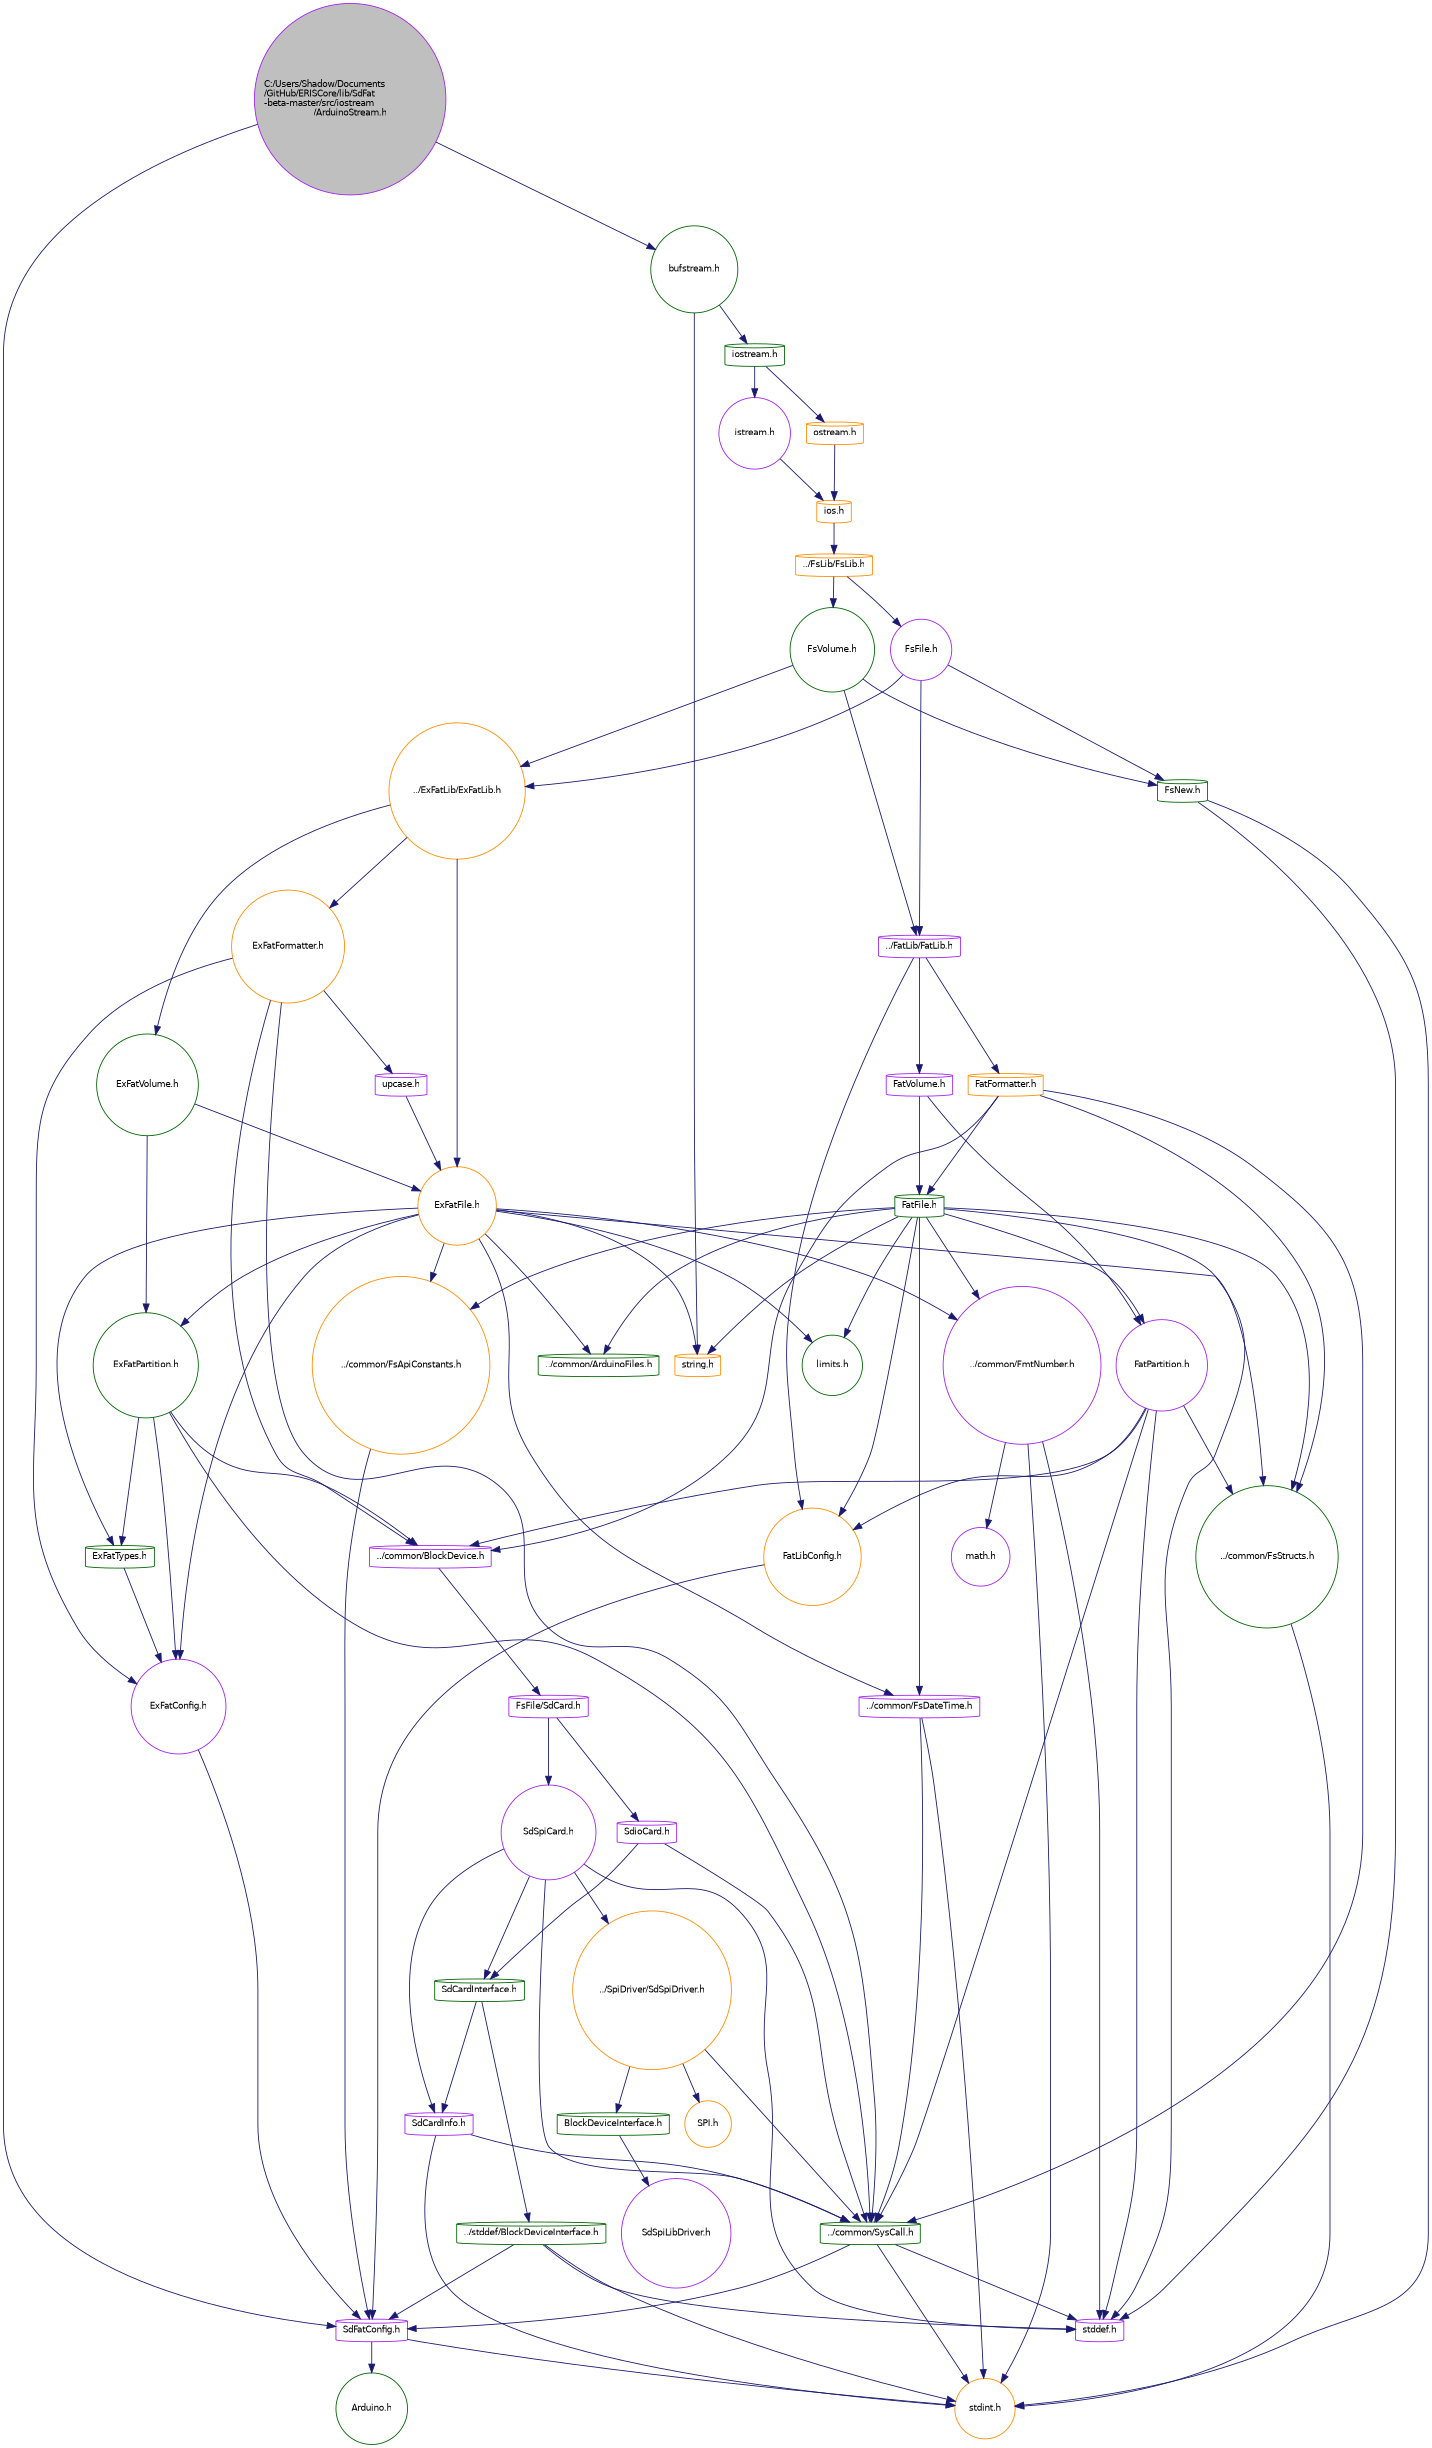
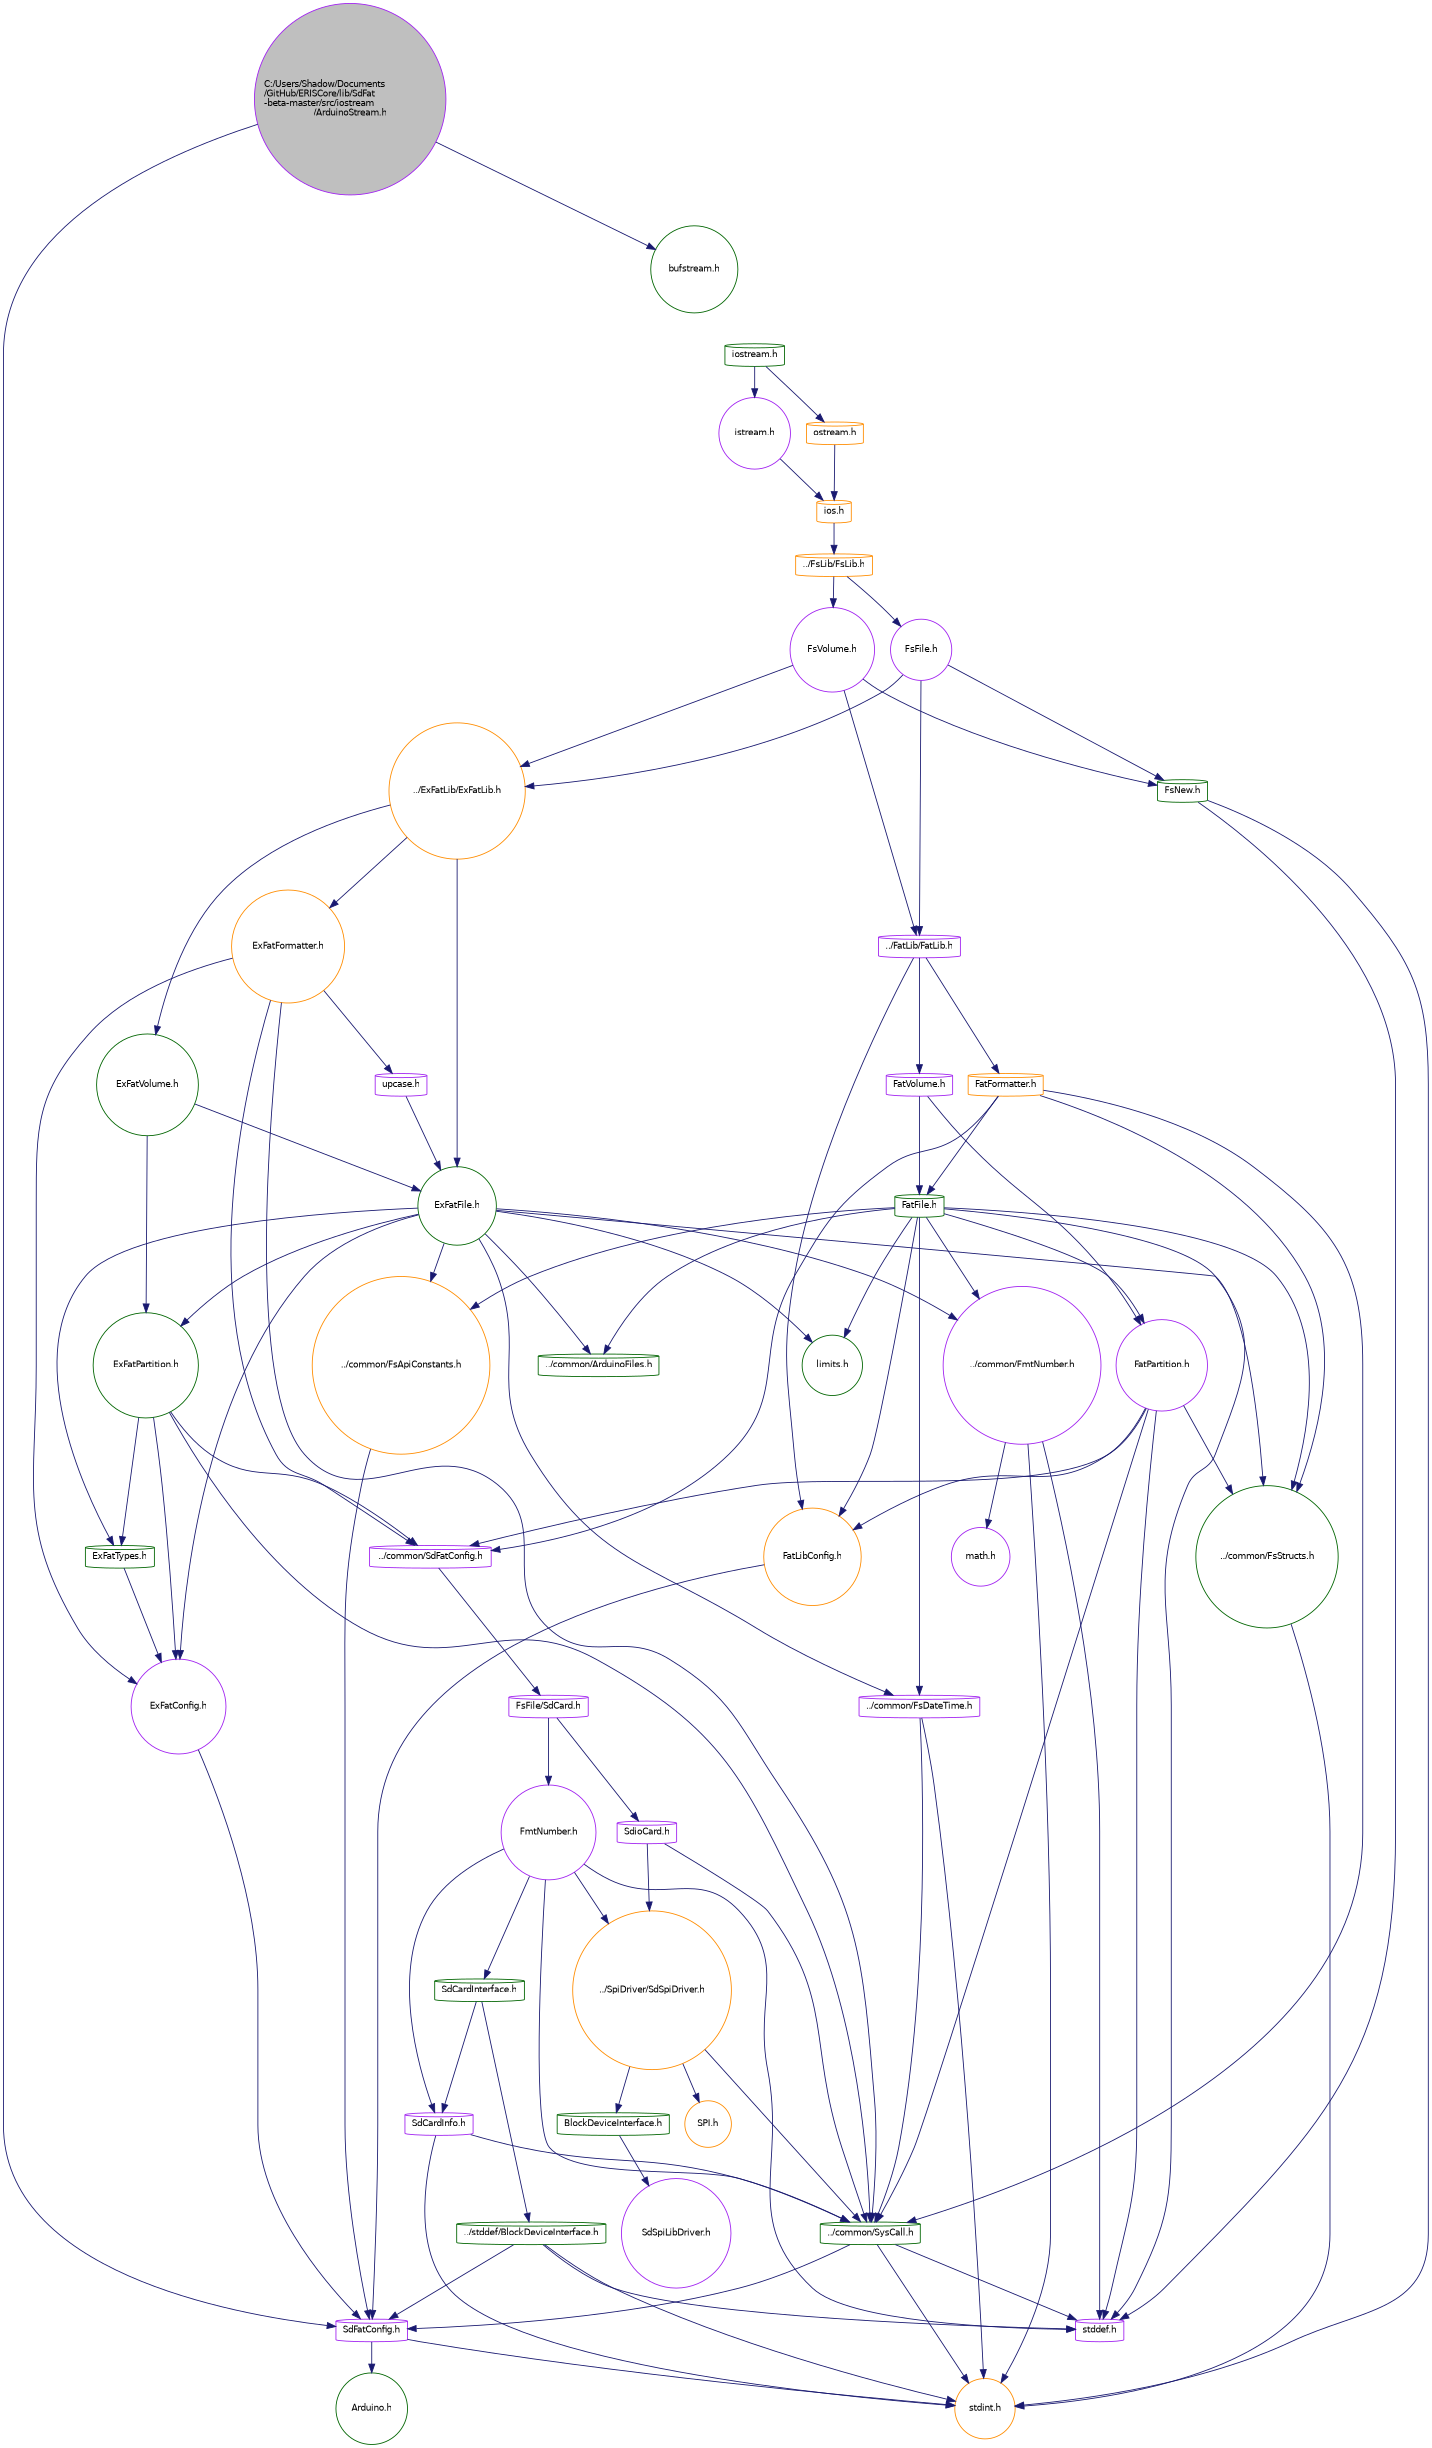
  digraph {
    node [color=purple fillcolor=white fontname=Helvetica fontsize=10 shape=circle style=filled]
    edge [color=midnightblue fontname=Helvetica fontsize=10 labelfontname=Helvetica labelfontsize=10 style=solid]
    n1 [fillcolor=grey75 fontcolor=black height=0.2 label="C:/Users/Shadow/Documents\l/GitHub/ERISCore/lib/SdFat\l-beta-master/src/iostream\l/ArduinoStream.h" width=0.4]
    n2 [height=0.2 label="SdFatConfig.h" shape=cylinder width=0.4]
    n3 [color=darkgreen height=0.2 label="bufstream.h" width=0.4]
    n4 [color=darkorange height=0.2 label="stdint.h" width=0.4]
    n5 [color=darkgreen height=0.2 label="Arduino.h" width=0.4]
-   n6 [color=darkorange height=0.2 label="string.h" shape=cylinder width=0.4]
    n7 [color=darkgreen height=0.2 label="iostream.h" shape=cylinder width=0.4]
    n8 [height=0.2 label="istream.h" width=0.4]
    n9 [color=darkorange height=0.2 label="ostream.h" shape=cylinder width=0.4]
    n10 [color=darkorange height=0.2 label="ios.h" shape=cylinder width=0.4]
    n11 [color=darkorange height=0.2 label="../FsLib/FsLib.h" shape=cylinder width=0.4]
-   n12 [color=darkgreen height=0.2 label="FsVolume.h" width=0.4]
+   n12 [height=0.2 label="FsVolume.h" width=0.4]
    n13 [height=0.2 label="FsFile.h" width=0.4]
    n14 [color=darkgreen height=0.2 label="FsNew.h" shape=cylinder width=0.4]
    n15 [height=0.2 label="../FatLib/FatLib.h" shape=cylinder width=0.4]
    n16 [color=darkorange height=0.2 label="../ExFatLib/ExFatLib.h" width=0.4]
    n17 [height=0.2 label="stddef.h" shape=cylinder width=0.4]
    n18 [height=0.2 label="FatVolume.h" shape=cylinder width=0.4]
    n19 [color=darkorange height=0.2 label="FatLibConfig.h" width=0.4]
    n20 [color=darkorange height=0.2 label="FatFormatter.h" shape=cylinder width=0.4]
    n21 [color=darkgreen height=0.2 label="ExFatVolume.h" width=0.4]
-   n22 [color=darkorange height=0.2 label="ExFatFile.h" width=0.4]
+   n22 [color=darkgreen height=0.2 label="ExFatFile.h" width=0.4]
    n23 [color=darkorange height=0.2 label="ExFatFormatter.h" width=0.4]
    n24 [height=0.2 label="FatPartition.h" width=0.4]
    n25 [color=darkgreen height=0.2 label="FatFile.h" shape=cylinder width=0.4]
    n26 [color=darkgreen height=0.2 label="../common/SysCall.h" shape=cylinder width=0.4]
-   n27 [height=0.2 label="../common/BlockDevice.h" shape=cylinder width=0.4]
+   n27 [height=0.2 label="../common/SdFatConfig.h" shape=cylinder width=0.4]
    n28 [color=darkgreen height=0.2 label="../common/FsStructs.h" width=0.4]
    n29 [color=darkgreen height=0.2 label="limits.h" width=0.4]
    n30 [height=0.2 label="../common/FmtNumber.h" width=0.4]
    n31 [color=darkorange height=0.2 label="../common/FsApiConstants.h" width=0.4]
    n32 [height=0.2 label="../common/FsDateTime.h" shape=cylinder width=0.4]
    n33 [color=darkgreen height=0.2 label="../common/ArduinoFiles.h" shape=cylinder width=0.4]
    n34 [height=0.2 label="FsFile/SdCard.h" shape=cylinder width=0.4]
    n35 [height=0.2 label="SdioCard.h" shape=cylinder width=0.4]
-   n36 [height=0.2 label="SdSpiCard.h" width=0.4]
+   n36 [height=0.2 label="FmtNumber.h" width=0.4]
    n37 [color=darkgreen height=0.2 label="SdCardInterface.h" shape=cylinder width=0.4]
    n38 [height=0.2 label="SdCardInfo.h" shape=cylinder width=0.4]
    n39 [color=darkorange height=0.2 label="../SpiDriver/SdSpiDriver.h" width=0.4]
    n40 [color=darkgreen height=0.2 label="../stddef/BlockDeviceInterface.h" shape=cylinder width=0.4]
    n41 [color=darkorange height=0.2 label="SPI.h" width=0.4]
    n42 [color=darkgreen height=0.2 label="BlockDeviceInterface.h" shape=cylinder width=0.4]
    n43 [height=0.2 label="SdSpiLibDriver.h" width=0.4]
    n44 [height=0.2 label="math.h" width=0.4]
    n45 [color=darkgreen height=0.2 label="ExFatPartition.h" width=0.4]
    n46 [height=0.2 label="ExFatConfig.h" width=0.4]
    n47 [color=darkgreen height=0.2 label="ExFatTypes.h" shape=cylinder width=0.4]
    n48 [height=0.2 label="upcase.h" shape=cylinder width=0.4]
    n1 -> n2
    n1 -> n3
    n2 -> n4
    n2 -> n5
-   n3 -> n6
-   n3 -> n7
    n7 -> n8
    n7 -> n9
    n8 -> n10
    n9 -> n10
    n10 -> n11
    n11 -> n12
    n11 -> n13
    n12 -> n14
    n12 -> n15
    n12 -> n16
    n13 -> n14
    n13 -> n15
    n13 -> n16
    n14 -> n4
    n14 -> n17
    n15 -> n18
    n15 -> n19
    n15 -> n20
    n16 -> n21
    n16 -> n22
    n16 -> n23
    n18 -> n24
    n18 -> n25
    n19 -> n2
    n20 -> n25
    n20 -> n26
    n20 -> n27
    n20 -> n28
    n21 -> n22
    n21 -> n45
-   n22 -> n6
    n22 -> n28
    n22 -> n29
    n22 -> n30
    n22 -> n31
    n22 -> n32
    n22 -> n33
    n22 -> n45
    n22 -> n46
    n22 -> n47
    n23 -> n26
    n23 -> n27
    n23 -> n46
    n23 -> n48
    n24 -> n17
    n24 -> n19
    n24 -> n26
    n24 -> n27
    n24 -> n28
-   n25 -> n6
    n25 -> n17
    n25 -> n19
    n25 -> n24
    n25 -> n28
    n25 -> n29
    n25 -> n30
    n25 -> n31
    n25 -> n32
    n25 -> n33
    n26 -> n2
    n26 -> n4
    n26 -> n17
    n27 -> n34
    n28 -> n4
    n30 -> n4
    n30 -> n17
    n30 -> n44
    n31 -> n2
    n32 -> n4
    n32 -> n26
    n34 -> n35
    n34 -> n36
    n35 -> n26
-   n35 -> n37
+   n35 -> n39
    n36 -> n17
    n36 -> n26
    n36 -> n37
    n36 -> n38
    n36 -> n39
    n37 -> n38
    n37 -> n40
    n38 -> n4
    n38 -> n26
    n39 -> n26
    n39 -> n41
    n39 -> n42
    n40 -> n2
    n40 -> n4
    n40 -> n17
    n42 -> n43
    n45 -> n26
    n45 -> n27
    n45 -> n46
    n45 -> n47
    n46 -> n2
    n47 -> n46
    n48 -> n22
  }
